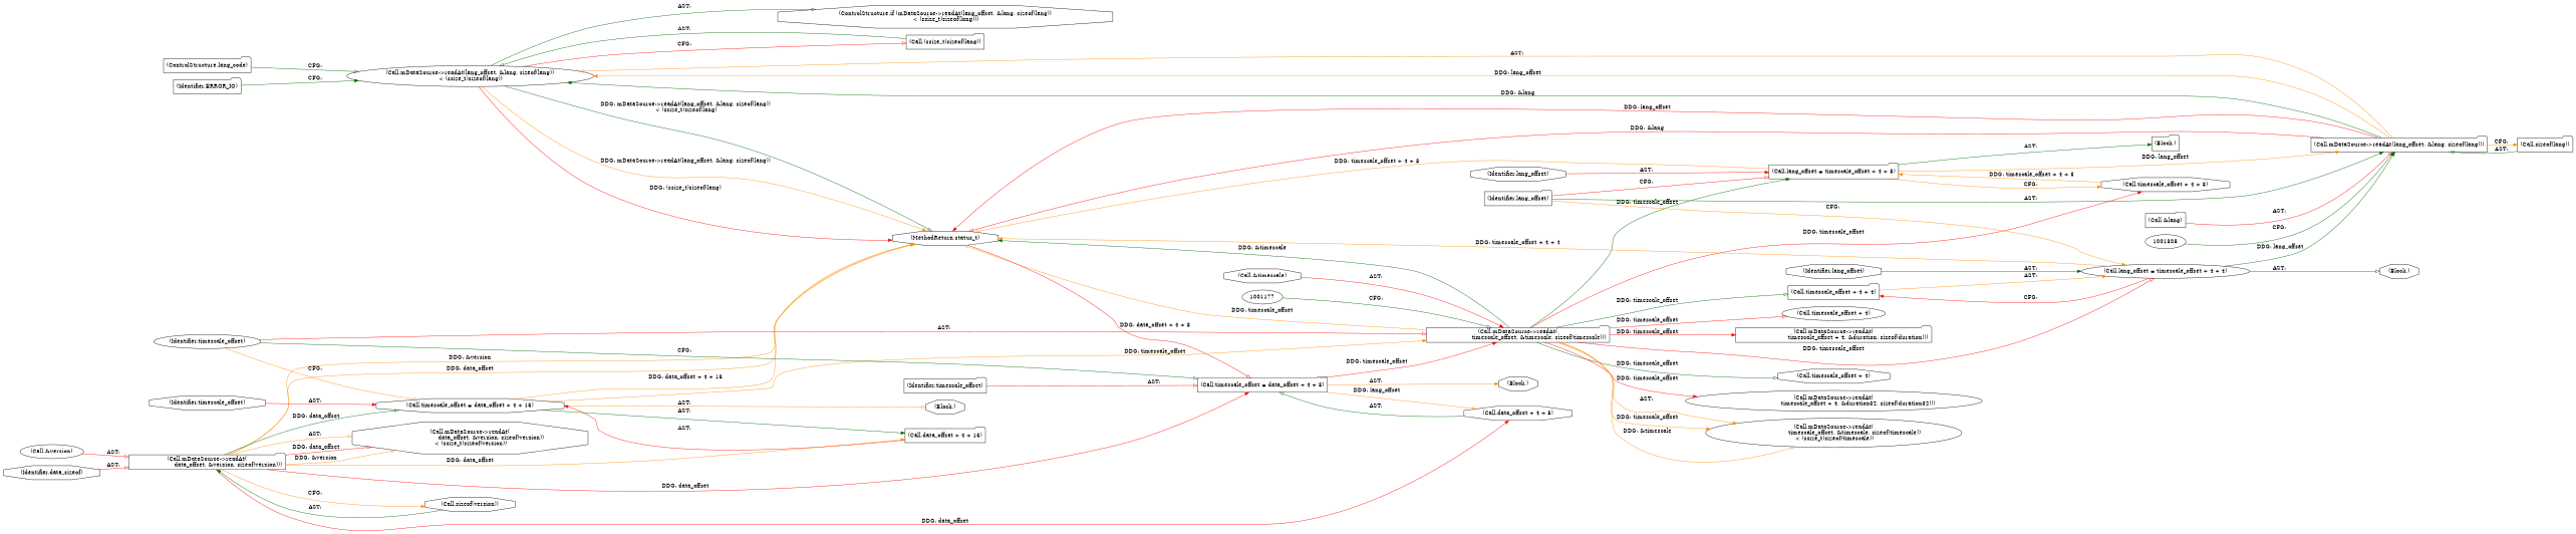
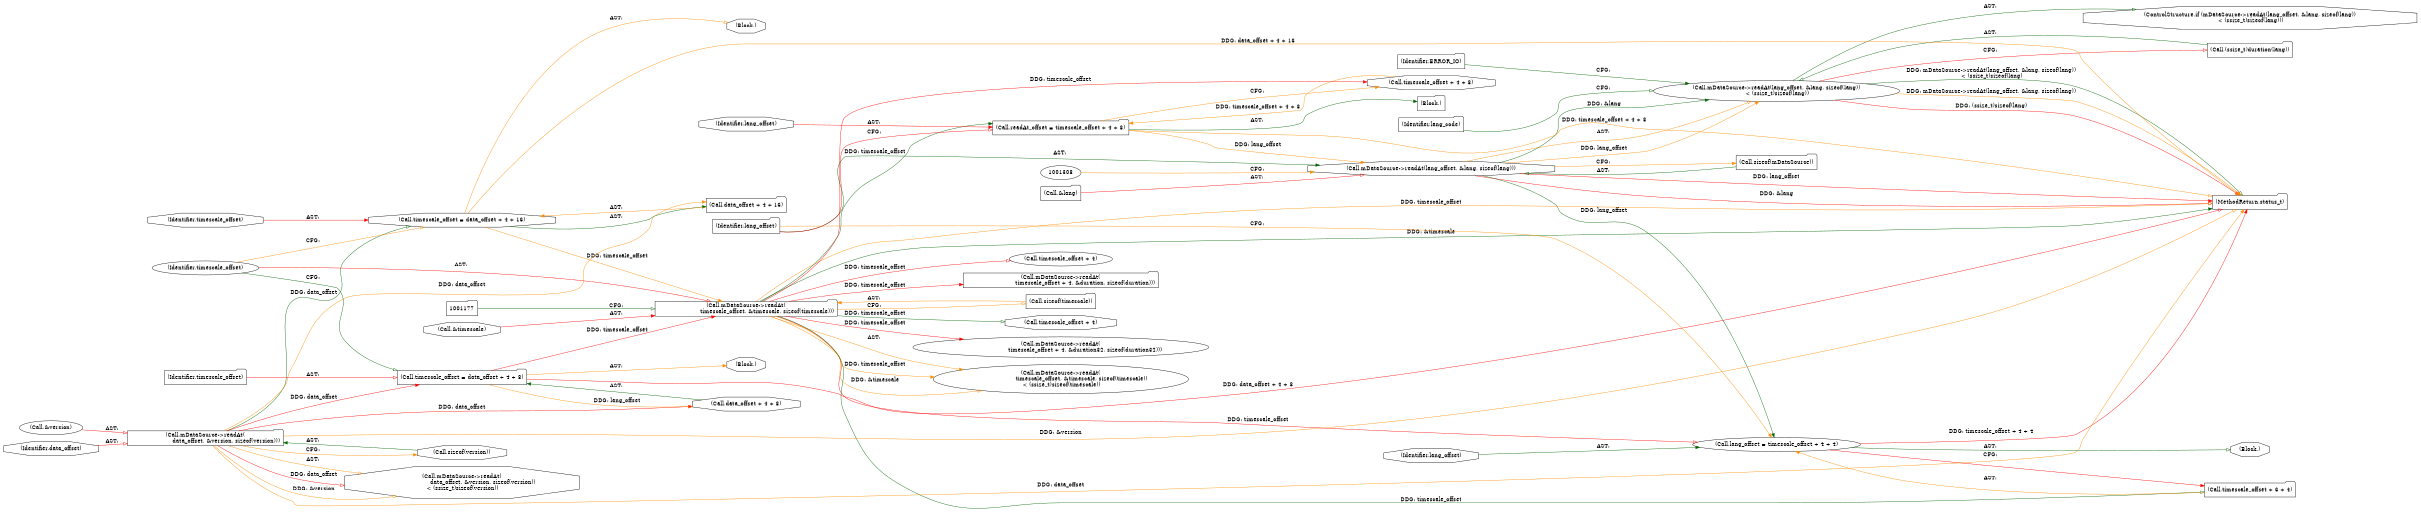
  digraph {
    rankdir=LR
    node [shape=folder]
    edge [arrowhead=normal color=darkorange]
    n1 [label="(Call,mDataSource->readAt(lang_offset, &lang, sizeof(lang))\n < (ssize_t)sizeof(lang))" shape=ellipse]
-   n2 [label="(MethodReturn,status_t)" shape=octagon]
+   n2 [label="(MethodReturn,status_t)"]
    n3 [label="(ControlStructure,if (mDataSource->readAt(lang_offset, &lang, sizeof(lang))\n < (ssize_t)sizeof(lang)))" shape=octagon]
-   n4 [label="(Call,(ssize_t)sizeof(lang))"]
-   n5 [label="(Call,mDataSource->readAt(lang_offset, &lang, sizeof(lang)))"]
-   n6 [label="(Call,sizeof(lang))"]
-   n7 [label="(Call,lang_offset = timescale_offset + 4 + 8)"]
+   n4 [label="(Call,(ssize_t)duration(lang))"]
+   n5 [label="(Call,mDataSource->readAt(lang_offset, &lang, sizeof(lang)))" shape=octagon]
+   n6 [label="(Call,sizeof(mDataSource))"]
+   n7 [label="(Call,readAt_offset = timescale_offset + 4 + 8)"]
    n8 [label="(Block,)"]
    n9 [label="(Call,timescale_offset + 4 + 8)" shape=octagon]
    n10 [label="(Call,mDataSource->readAt(\n                        timescale_offset, &timescale, sizeof(timescale)))"]
    n11 [label="(Call,lang_offset = timescale_offset + 4 + 4)" shape=ellipse]
    n12 [label="(Call,timescale_offset + 4)" shape=octagon]
    n13 [label="(Call,mDataSource->readAt(\n                            timescale_offset + 4, &duration32, sizeof(duration32)))" shape=ellipse]
    n14 [label="(Call,mDataSource->readAt(\n                        timescale_offset, &timescale, sizeof(timescale))\n < (ssize_t)sizeof(timescale))" shape=ellipse]
    n15 [label="(Call,timescale_offset + 4)" shape=ellipse]
    n16 [label="(Call,mDataSource->readAt(\n                            timescale_offset + 4, &duration, sizeof(duration)))"]
-   n18 [label="(Call,timescale_offset + 4 + 4)"]
+   n17 [label="(Call,sizeof(timescale))"]
+   n18 [label="(Call,timescale_offset + 6 + 4)"]
    n19 [label="(Block,)" shape=octagon]
    n20 [label="(Call,timescale_offset = data_offset + 4 + 16)" shape=octagon]
    n21 [label="(Block,)" shape=octagon]
    n22 [label="(Call,data_offset + 4 + 16)"]
    n23 [label="(Call,mDataSource->readAt(\n                        data_offset, &version, sizeof(version)))"]
    n24 [label="(Call,timescale_offset = data_offset + 4 + 8)"]
    n25 [label="(Call,data_offset + 4 + 8)" shape=octagon]
    n26 [label="(Call,mDataSource->readAt(\n                        data_offset, &version, sizeof(version))\n < (ssize_t)sizeof(version))" shape=octagon]
    n27 [label="(Call,sizeof(version))" shape=octagon]
    n28 [label="(Block,)" shape=octagon]
    n29 [label="(Call,&version)" shape=ellipse]
    n30 [label="(Identifier,timescale_offset)" shape=octagon]
-   n31 [label="(Identifier,data_sizeof)" shape=octagon]
+   n31 [label="(Identifier,data_offset)" shape=octagon]
    n32 [label="(Call,&lang)"]
    n33 [label="(Identifier,timescale_offset)" shape=ellipse]
    n34 [label="(Identifier,lang_offset)" shape=octagon]
    n35 [label="(Call,&timescale)" shape=octagon]
    n36 [label="(Identifier,lang_offset)"]
    n37 [label="(Identifier,ERROR_IO)"]
-   n38 [label="(ControlStructure,lang_code)"]
+   n38 [label="(Identifier,lang_code)"]
    n39 [label="(Identifier,timescale_offset)"]
    n40 [label="(Identifier,lang_offset)" shape=octagon]
    1001308 [shape=ellipse]
-   1001177 [shape=ellipse]
+   1001177
    n1 -> n2 [arrowhead=onormal color=darkgreen label="DDG: mDataSource->readAt(lang_offset, &lang, sizeof(lang))\n < (ssize_t)sizeof(lang)"]
    n1 -> n2 [label="DDG: mDataSource->readAt(lang_offset, &lang, sizeof(lang))"]
    n1 -> n2 [color=red label="DDG: (ssize_t)sizeof(lang)"]
    n1 -> n3 [arrowhead=onormal color=darkgreen label="AST: "]
    n1 -> n4 [arrowhead=onormal color=red label="CFG: "]
    n4 -> n1 [arrowhead=onormal color=darkgreen label="AST: "]
    n5 -> n1 [arrowhead=onormal label="AST: "]
    n5 -> n1 [label="DDG: lang_offset"]
    n5 -> n1 [color=darkgreen label="DDG: &lang"]
    n5 -> n2 [color=red label="DDG: lang_offset"]
    n5 -> n2 [arrowhead=onormal color=red label="DDG: &lang"]
    n5 -> n6 [label="CFG: "]
    n6 -> n5 [arrowhead=onormal color=darkgreen label="AST: "]
    n7 -> n2 [arrowhead=onormal label="DDG: timescale_offset + 4 + 8"]
    n7 -> n5 [label="DDG: lang_offset"]
    n7 -> n8 [color=darkgreen label="AST: "]
    n7 -> n9 [label="CFG: "]
    n9 -> n7 [label="DDG: timescale_offset + 4 + 8"]
    n10 -> n2 [color=darkgreen label="DDG: &timescale"]
    n10 -> n2 [arrowhead=onormal label="DDG: timescale_offset"]
    n10 -> n7 [color=darkgreen label="DDG: timescale_offset"]
    n10 -> n9 [color=red label="DDG: timescale_offset"]
    n10 -> n11 [arrowhead=onormal color=red label="DDG: timescale_offset"]
    n10 -> n12 [arrowhead=onormal color=darkgreen label="DDG: timescale_offset"]
    n10 -> n13 [color=red label="DDG: timescale_offset"]
    n10 -> n14 [label="AST: "]
    n10 -> n14 [label="DDG: timescale_offset"]
    n10 -> n14 [arrowhead=onormal label="DDG: &timescale"]
    n10 -> n15 [arrowhead=onormal color=red label="DDG: timescale_offset"]
    n10 -> n16 [color=red label="DDG: timescale_offset"]
+   n10 -> n17 [arrowhead=onormal label="CFG: "]
    n10 -> n18 [arrowhead=onormal color=darkgreen label="DDG: timescale_offset"]
-   n11 -> n2 [label="DDG: timescale_offset + 4 + 4"]
-   n11 -> n5 [color=darkgreen label="DDG: lang_offset"]
+   n11 -> n2 [color=red label="DDG: timescale_offset + 4 + 4"]
+   n5 -> n11 [color=darkgreen label="DDG: lang_offset"]
    n11 -> n18 [color=red label="CFG: "]
    n11 -> n19 [arrowhead=onormal color=darkgreen label="AST: "]
+   n17 -> n10 [label="AST: "]
    n18 -> n11 [label="AST: "]
-   n20 -> n2 [arrowhead=onormal label="DDG: data_offset + 4 + 16"]
+   n20 -> n2 [label="DDG: data_offset + 4 + 16"]
    n20 -> n10 [label="DDG: timescale_offset"]
    n20 -> n21 [arrowhead=onormal label="AST: "]
    n20 -> n22 [color=darkgreen label="AST: "]
-   n22 -> n20 [color=red label="AST: "]
+   n22 -> n20 [label="AST: "]
    n23 -> n2 [arrowhead=onormal label="DDG: &version"]
    n23 -> n2 [label="DDG: data_offset"]
    n23 -> n20 [arrowhead=onormal color=darkgreen label="DDG: data_offset"]
    n23 -> n22 [label="DDG: data_offset"]
    n23 -> n24 [color=red label="DDG: data_offset"]
    n23 -> n25 [color=red label="DDG: data_offset"]
    n23 -> n26 [arrowhead=onormal label="AST: "]
    n23 -> n26 [arrowhead=onormal color=red label="DDG: data_offset"]
    n23 -> n26 [arrowhead=onormal label="DDG: &version"]
    n23 -> n27 [label="CFG: "]
-   n2 -> n24 [arrowhead=onormal color=red label="DDG: data_offset + 4 + 8"]
+   n24 -> n2 [arrowhead=onormal color=red label="DDG: data_offset + 4 + 8"]
    n24 -> n10 [color=red label="DDG: timescale_offset"]
    n24 -> n25 [arrowhead=onormal label="DDG: lang_offset"]
    n24 -> n28 [label="AST: "]
-   n25 -> n24 [arrowhead=onormal color=darkgreen label="AST: "]
+   n25 -> n24 [color=darkgreen label="AST: "]
    n27 -> n23 [color=darkgreen label="AST: "]
    n29 -> n23 [arrowhead=onormal color=red label="AST: "]
    n30 -> n20 [color=red label="AST: "]
    n31 -> n23 [arrowhead=onormal color=red label="AST: "]
    n32 -> n5 [arrowhead=onormal color=red label="AST: "]
    n33 -> n10 [arrowhead=onormal color=red label="AST: "]
    n33 -> n20 [arrowhead=onormal label="CFG: "]
    n33 -> n24 [arrowhead=onormal color=darkgreen label="CFG: "]
    n34 -> n7 [color=red label="AST: "]
    n35 -> n10 [color=red label="AST: "]
    n36 -> n5 [color=darkgreen label="AST: "]
    n36 -> n7 [arrowhead=onormal color=red label="CFG: "]
    n36 -> n11 [label="CFG: "]
    n37 -> n1 [color=darkgreen label="CFG: "]
    n38 -> n1 [arrowhead=onormal color=darkgreen label="CFG: "]
    n39 -> n24 [arrowhead=onormal color=red label="AST: "]
    n40 -> n11 [color=darkgreen label="AST: "]
-   1001308 -> n5 [color=darkgreen label="CFG: "]
+   1001308 -> n5 [label="CFG: "]
    1001177 -> n10 [arrowhead=onormal color=darkgreen label="CFG: "]
  }
